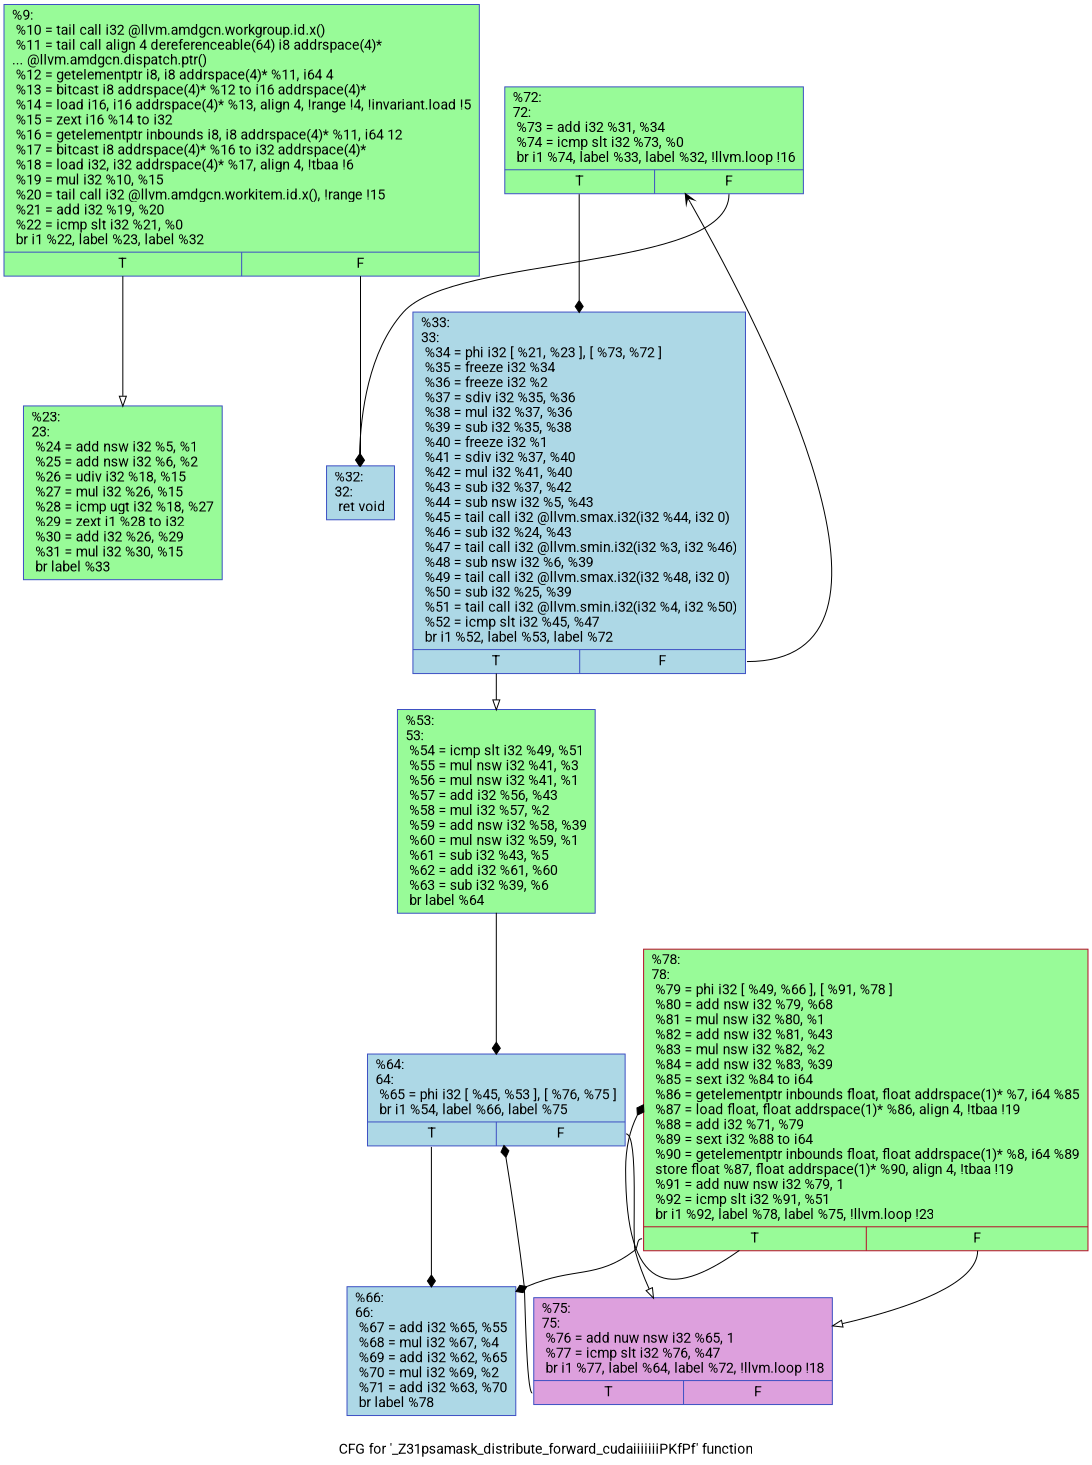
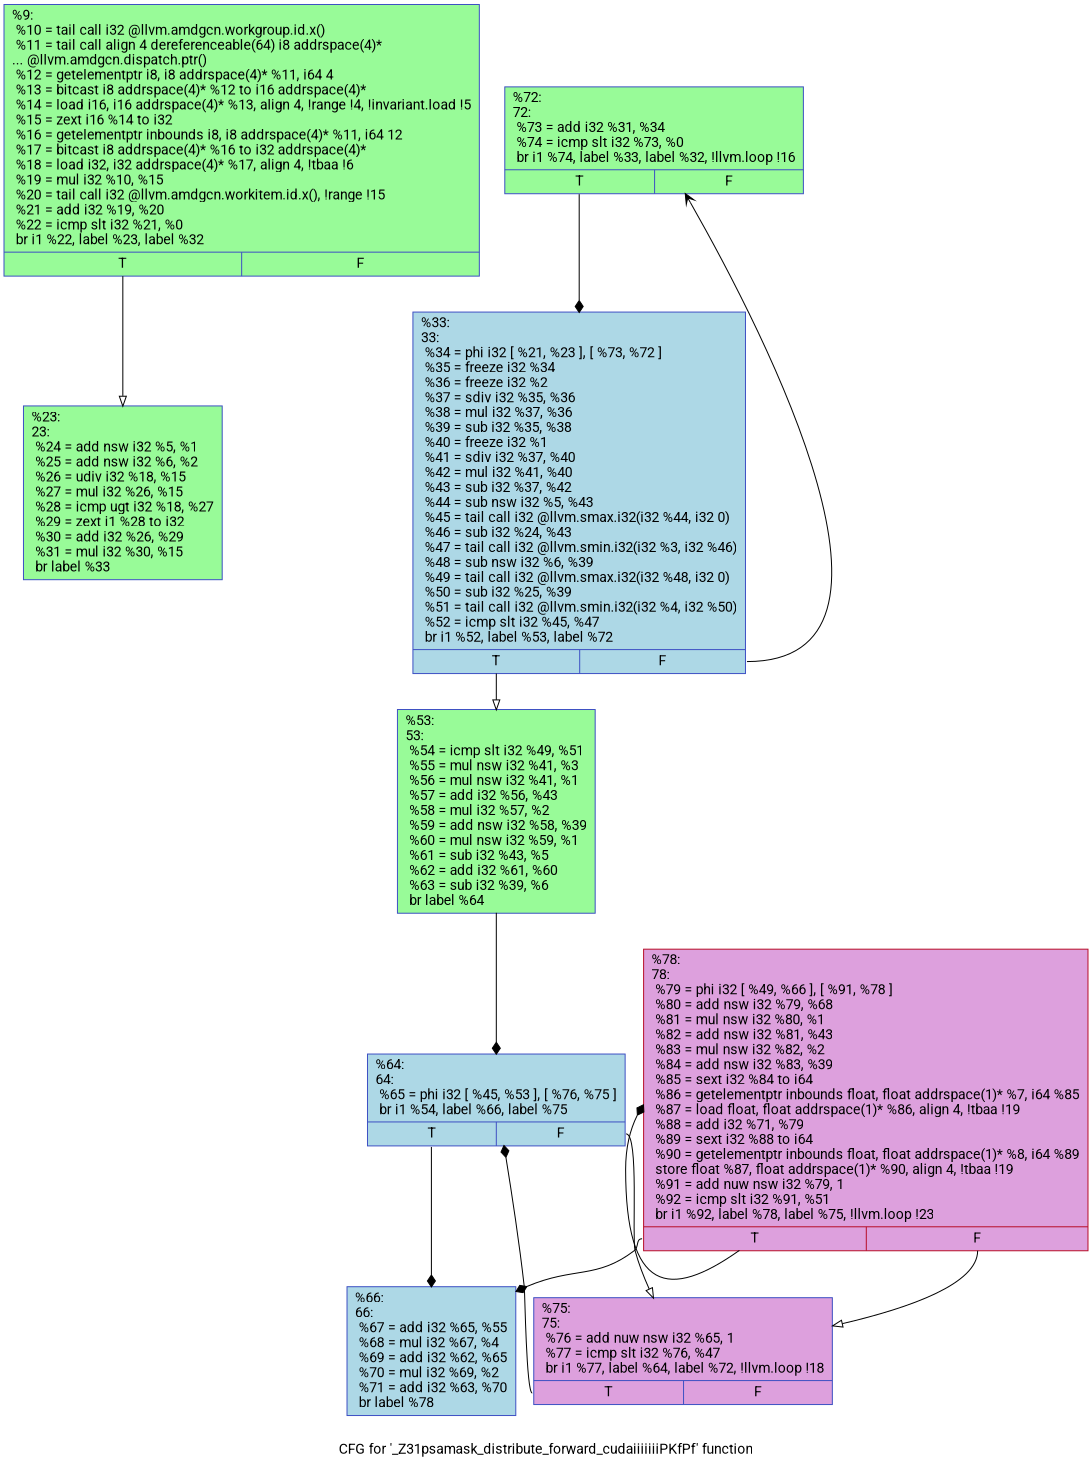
  digraph {
    fontname=Roboto
    label="CFG for '_Z31psamask_distribute_forward_cudaiiiiiiiPKfPf' function"
    node [color="#3d50c3ff" fillcolor=palegreen fontname=Roboto shape=record style=filled]
    edge [arrowhead=diamond fontname=Roboto tailport=s0]
    n1 [label="{%9:\l  %10 = tail call i32 @llvm.amdgcn.workgroup.id.x()\l  %11 = tail call align 4 dereferenceable(64) i8 addrspace(4)*\l... @llvm.amdgcn.dispatch.ptr()\l  %12 = getelementptr i8, i8 addrspace(4)* %11, i64 4\l  %13 = bitcast i8 addrspace(4)* %12 to i16 addrspace(4)*\l  %14 = load i16, i16 addrspace(4)* %13, align 4, !range !4, !invariant.load !5\l  %15 = zext i16 %14 to i32\l  %16 = getelementptr inbounds i8, i8 addrspace(4)* %11, i64 12\l  %17 = bitcast i8 addrspace(4)* %16 to i32 addrspace(4)*\l  %18 = load i32, i32 addrspace(4)* %17, align 4, !tbaa !6\l  %19 = mul i32 %10, %15\l  %20 = tail call i32 @llvm.amdgcn.workitem.id.x(), !range !15\l  %21 = add i32 %19, %20\l  %22 = icmp slt i32 %21, %0\l  br i1 %22, label %23, label %32\l|{<s0>T|<s1>F}}"]
    n2 [label="{%23:\l23:                                               \l  %24 = add nsw i32 %5, %1\l  %25 = add nsw i32 %6, %2\l  %26 = udiv i32 %18, %15\l  %27 = mul i32 %26, %15\l  %28 = icmp ugt i32 %18, %27\l  %29 = zext i1 %28 to i32\l  %30 = add i32 %26, %29\l  %31 = mul i32 %30, %15\l  br label %33\l}"]
-   n3 [fillcolor=lightblue label="{%32:\l32:                                               \l  ret void\l}"]
    n4 [fillcolor=lightblue label="{%33:\l33:                                               \l  %34 = phi i32 [ %21, %23 ], [ %73, %72 ]\l  %35 = freeze i32 %34\l  %36 = freeze i32 %2\l  %37 = sdiv i32 %35, %36\l  %38 = mul i32 %37, %36\l  %39 = sub i32 %35, %38\l  %40 = freeze i32 %1\l  %41 = sdiv i32 %37, %40\l  %42 = mul i32 %41, %40\l  %43 = sub i32 %37, %42\l  %44 = sub nsw i32 %5, %43\l  %45 = tail call i32 @llvm.smax.i32(i32 %44, i32 0)\l  %46 = sub i32 %24, %43\l  %47 = tail call i32 @llvm.smin.i32(i32 %3, i32 %46)\l  %48 = sub nsw i32 %6, %39\l  %49 = tail call i32 @llvm.smax.i32(i32 %48, i32 0)\l  %50 = sub i32 %25, %39\l  %51 = tail call i32 @llvm.smin.i32(i32 %4, i32 %50)\l  %52 = icmp slt i32 %45, %47\l  br i1 %52, label %53, label %72\l|{<s0>T|<s1>F}}"]
    n5 [label="{%53:\l53:                                               \l  %54 = icmp slt i32 %49, %51\l  %55 = mul nsw i32 %41, %3\l  %56 = mul nsw i32 %41, %1\l  %57 = add i32 %56, %43\l  %58 = mul i32 %57, %2\l  %59 = add nsw i32 %58, %39\l  %60 = mul nsw i32 %59, %1\l  %61 = sub i32 %43, %5\l  %62 = add i32 %61, %60\l  %63 = sub i32 %39, %6\l  br label %64\l}"]
    n6 [label="{%72:\l72:                                               \l  %73 = add i32 %31, %34\l  %74 = icmp slt i32 %73, %0\l  br i1 %74, label %33, label %32, !llvm.loop !16\l|{<s0>T|<s1>F}}"]
    n7 [fillcolor=lightblue label="{%64:\l64:                                               \l  %65 = phi i32 [ %45, %53 ], [ %76, %75 ]\l  br i1 %54, label %66, label %75\l|{<s0>T|<s1>F}}"]
    n8 [fillcolor=lightblue label="{%66:\l66:                                               \l  %67 = add i32 %65, %55\l  %68 = mul i32 %67, %4\l  %69 = add i32 %62, %65\l  %70 = mul i32 %69, %2\l  %71 = add i32 %63, %70\l  br label %78\l}"]
    n9 [fillcolor=plum label="{%75:\l75:                                               \l  %76 = add nuw nsw i32 %65, 1\l  %77 = icmp slt i32 %76, %47\l  br i1 %77, label %64, label %72, !llvm.loop !18\l|{<s0>T|<s1>F}}"]
-   n10 [color="#b70d28ff" label="{%78:\l78:                                               \l  %79 = phi i32 [ %49, %66 ], [ %91, %78 ]\l  %80 = add nsw i32 %79, %68\l  %81 = mul nsw i32 %80, %1\l  %82 = add nsw i32 %81, %43\l  %83 = mul nsw i32 %82, %2\l  %84 = add nsw i32 %83, %39\l  %85 = sext i32 %84 to i64\l  %86 = getelementptr inbounds float, float addrspace(1)* %7, i64 %85\l  %87 = load float, float addrspace(1)* %86, align 4, !tbaa !19\l  %88 = add i32 %71, %79\l  %89 = sext i32 %88 to i64\l  %90 = getelementptr inbounds float, float addrspace(1)* %8, i64 %89\l  store float %87, float addrspace(1)* %90, align 4, !tbaa !19\l  %91 = add nuw nsw i32 %79, 1\l  %92 = icmp slt i32 %91, %51\l  br i1 %92, label %78, label %75, !llvm.loop !23\l|{<s0>T|<s1>F}}"]
+   n10 [color="#b70d28ff" fillcolor=plum label="{%78:\l78:                                               \l  %79 = phi i32 [ %49, %66 ], [ %91, %78 ]\l  %80 = add nsw i32 %79, %68\l  %81 = mul nsw i32 %80, %1\l  %82 = add nsw i32 %81, %43\l  %83 = mul nsw i32 %82, %2\l  %84 = add nsw i32 %83, %39\l  %85 = sext i32 %84 to i64\l  %86 = getelementptr inbounds float, float addrspace(1)* %7, i64 %85\l  %87 = load float, float addrspace(1)* %86, align 4, !tbaa !19\l  %88 = add i32 %71, %79\l  %89 = sext i32 %88 to i64\l  %90 = getelementptr inbounds float, float addrspace(1)* %8, i64 %89\l  store float %87, float addrspace(1)* %90, align 4, !tbaa !19\l  %91 = add nuw nsw i32 %79, 1\l  %92 = icmp slt i32 %91, %51\l  br i1 %92, label %78, label %75, !llvm.loop !23\l|{<s0>T|<s1>F}}"]
    n1 -> n2 [arrowhead=onormal]
-   n1 -> n3 [tailport=s1]
    n4 -> n5 [arrowhead=onormal]
    n4 -> n6 [arrowhead=vee tailport=s1]
    n5 -> n7
-   n6 -> n3 [tailport=s1]
    n6 -> n4
    n7 -> n8
    n7 -> n9 [arrowhead=onormal tailport=s1]
    n9 -> n7
    n10 -> n8
    n10 -> n9 [arrowhead=onormal tailport=s1]
    n10 -> n10
  }
